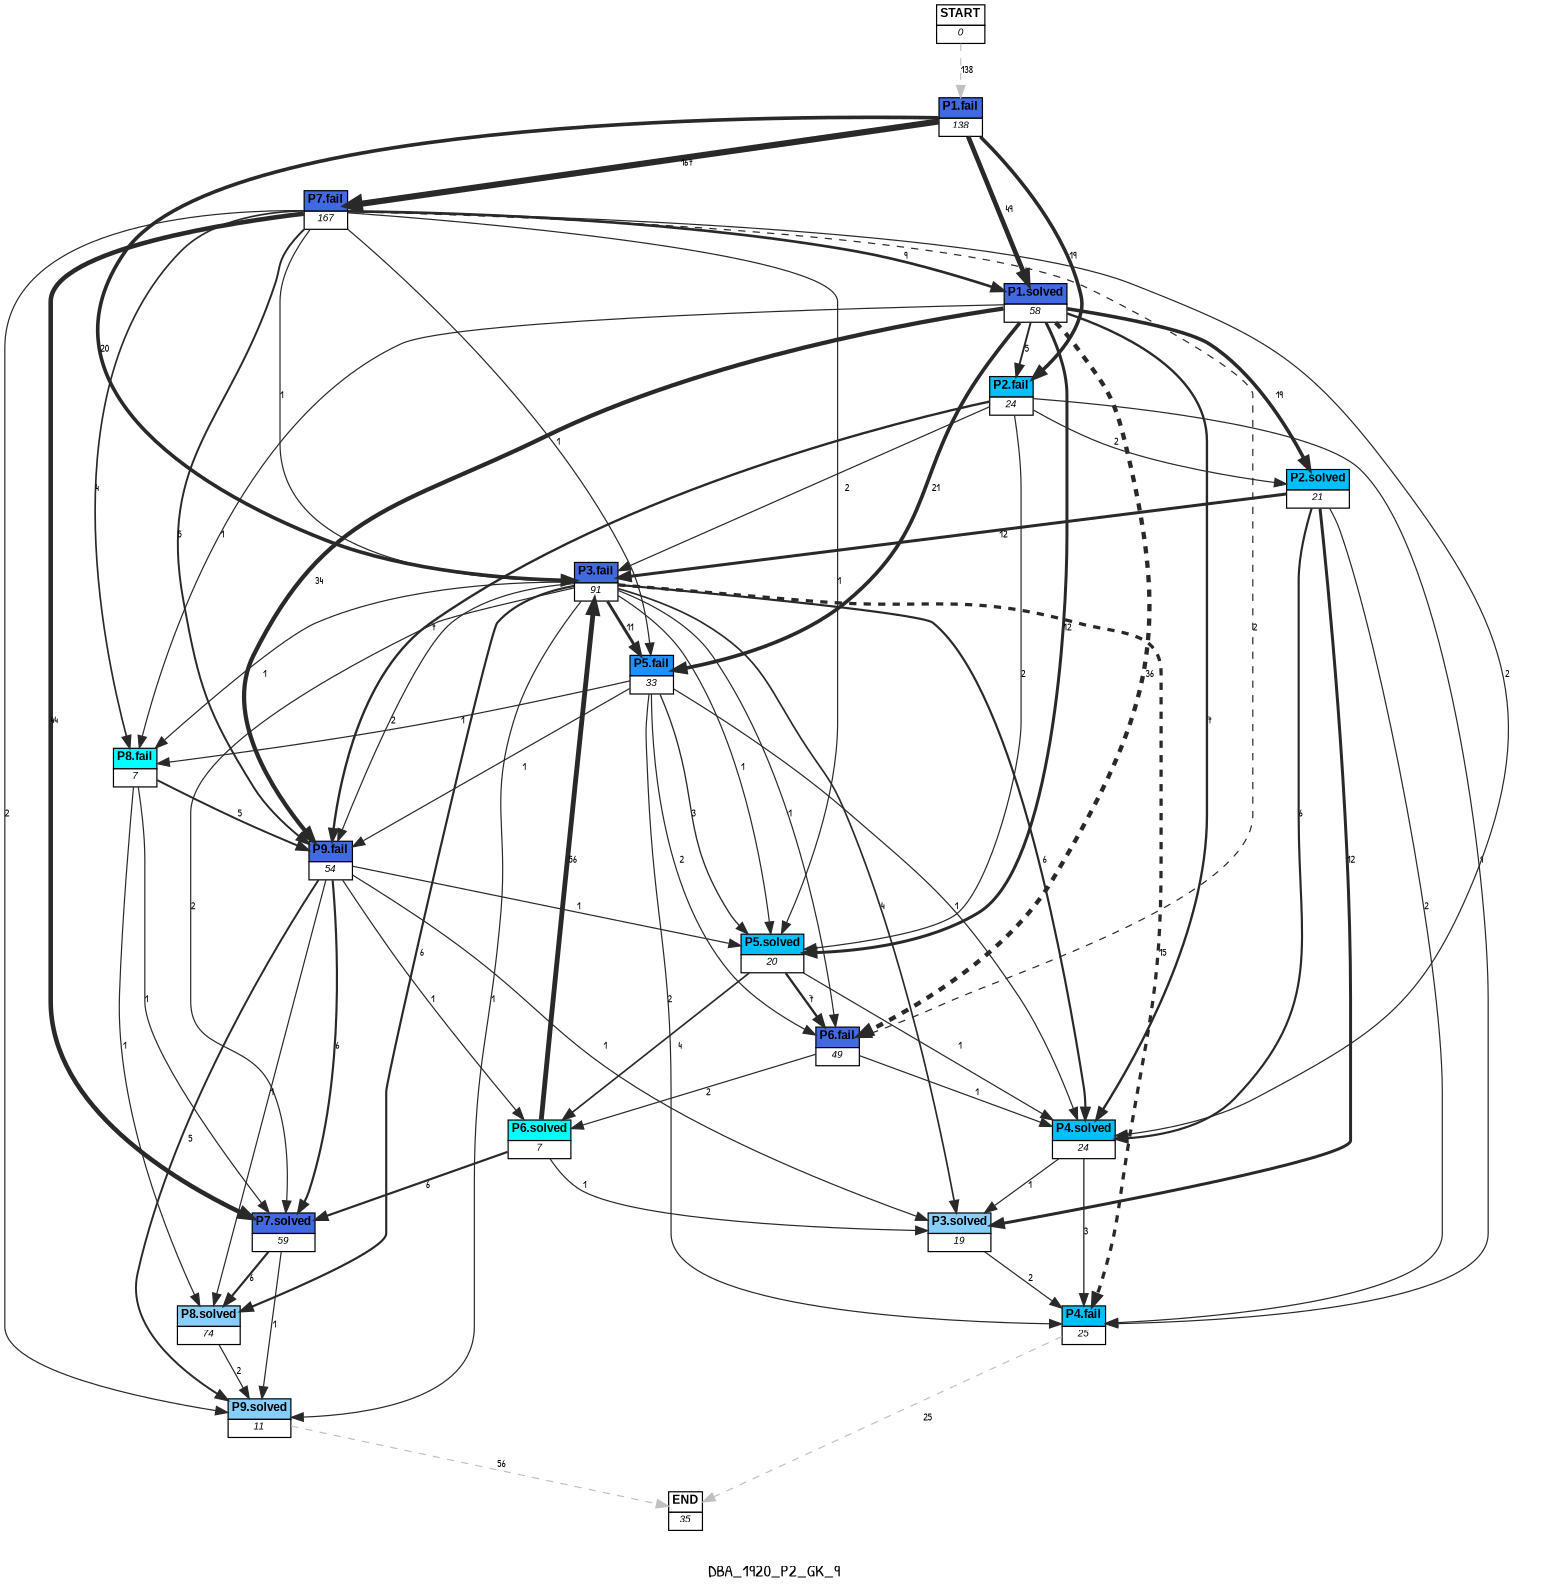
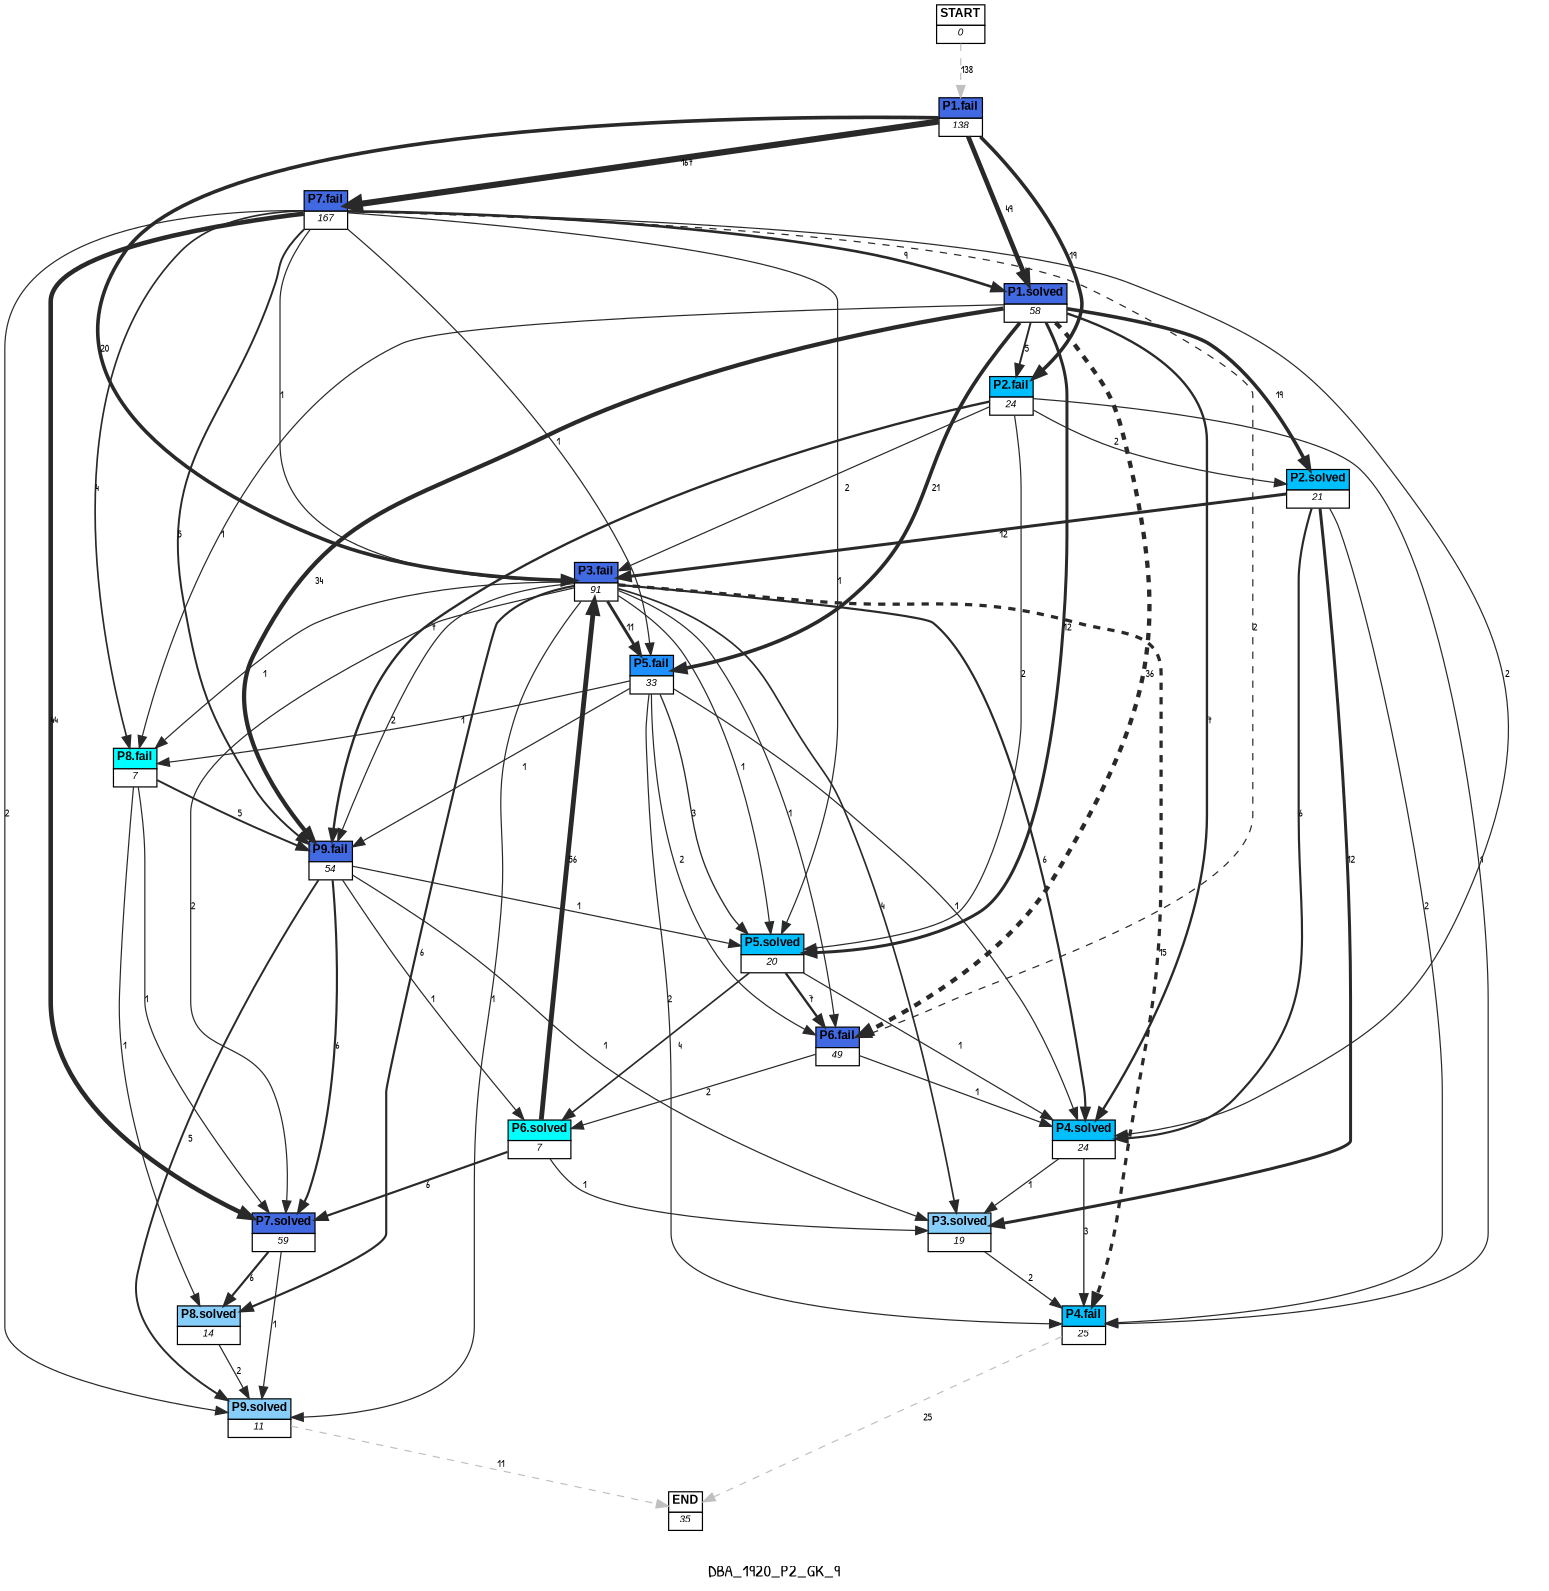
  digraph {
    fontname="Patrick Hand"
    label=DBA_1920_P2_GK_9
    node [fontname="Patrick Hand" shape=plain]
    edge [color=grey16 fontname="Patrick Hand" fontsize=8 labelfloat=false penwidth=1]
    n1 [label=<<table border="0" cellborder="1" cellspacing="0"><tr><td bgcolor="white"><FONT face="Arial" POINT-SIZE="10"><b>START</b></FONT></td></tr><tr><td bgcolor="white"><FONT face="Arial" POINT-SIZE="8"><i>0</i></FONT></td></tr></table>>]
    n2 [label=<<table border="0" cellborder="1" cellspacing="0"><tr><td bgcolor="royalblue"><FONT face="Arial" POINT-SIZE="10"><b>P1.fail</b></FONT></td></tr><tr><td bgcolor="white"><FONT face="Arial" POINT-SIZE="8"><i>138</i></FONT></td></tr></table>>]
    n3 [label=<<table border="0" cellborder="1" cellspacing="0"><tr><td bgcolor="deepskyblue"><FONT face="Arial" POINT-SIZE="10"><b>P2.fail</b></FONT></td></tr><tr><td bgcolor="white"><FONT face="Arial" POINT-SIZE="8"><i>24</i></FONT></td></tr></table>>]
    n4 [label=<<table border="0" cellborder="1" cellspacing="0"><tr><td bgcolor="royalblue"><FONT face="Arial" POINT-SIZE="10"><b>P1.solved</b></FONT></td></tr><tr><td bgcolor="white"><FONT face="Arial" POINT-SIZE="8"><i>58</i></FONT></td></tr></table>>]
    n5 [label=<<table border="0" cellborder="1" cellspacing="0"><tr><td bgcolor="royalblue"><FONT face="Arial" POINT-SIZE="10"><b>P3.fail</b></FONT></td></tr><tr><td bgcolor="white"><FONT face="Arial" POINT-SIZE="8"><i>91</i></FONT></td></tr></table>>]
    n6 [label=<<table border="0" cellborder="1" cellspacing="0"><tr><td bgcolor="royalblue"><FONT face="Arial" POINT-SIZE="10"><b>P7.fail</b></FONT></td></tr><tr><td bgcolor="white"><FONT face="Arial" POINT-SIZE="8"><i>167</i></FONT></td></tr></table>>]
    n7 [label=<<table border="0" cellborder="1" cellspacing="0"><tr><td bgcolor="deepskyblue"><FONT face="Arial" POINT-SIZE="10"><b>P2.solved</b></FONT></td></tr><tr><td bgcolor="white"><FONT face="Arial" POINT-SIZE="8"><i>21</i></FONT></td></tr></table>>]
    n8 [label=<<table border="0" cellborder="1" cellspacing="0"><tr><td bgcolor="deepskyblue"><FONT face="Arial" POINT-SIZE="10"><b>P4.fail</b></FONT></td></tr><tr><td bgcolor="white"><FONT face="Arial" POINT-SIZE="8"><i>25</i></FONT></td></tr></table>>]
    n9 [label=<<table border="0" cellborder="1" cellspacing="0"><tr><td bgcolor="royalblue"><FONT face="Arial" POINT-SIZE="10"><b>P9.fail</b></FONT></td></tr><tr><td bgcolor="white"><FONT face="Arial" POINT-SIZE="8"><i>54</i></FONT></td></tr></table>>]
    n10 [label=<<table border="0" cellborder="1" cellspacing="0"><tr><td bgcolor="deepskyblue"><FONT face="Arial" POINT-SIZE="10"><b>P5.solved</b></FONT></td></tr><tr><td bgcolor="white"><FONT face="Arial" POINT-SIZE="8"><i>20</i></FONT></td></tr></table>>]
    n11 [label=<<table border="0" cellborder="1" cellspacing="0"><tr><td bgcolor="dodgerblue"><FONT face="Arial" POINT-SIZE="10"><b>P5.fail</b></FONT></td></tr><tr><td bgcolor="white"><FONT face="Arial" POINT-SIZE="8"><i>33</i></FONT></td></tr></table>>]
    n12 [label=<<table border="0" cellborder="1" cellspacing="0"><tr><td bgcolor="deepskyblue"><FONT face="Arial" POINT-SIZE="10"><b>P4.solved</b></FONT></td></tr><tr><td bgcolor="white"><FONT face="Arial" POINT-SIZE="8"><i>24</i></FONT></td></tr></table>>]
    n13 [label=<<table border="0" cellborder="1" cellspacing="0"><tr><td bgcolor="royalblue"><FONT face="Arial" POINT-SIZE="10"><b>P6.fail</b></FONT></td></tr><tr><td bgcolor="white"><FONT face="Arial" POINT-SIZE="8"><i>49</i></FONT></td></tr></table>>]
    n14 [label=<<table border="0" cellborder="1" cellspacing="0"><tr><td bgcolor="aqua"><FONT face="Arial" POINT-SIZE="10"><b>P8.fail</b></FONT></td></tr><tr><td bgcolor="white"><FONT face="Arial" POINT-SIZE="8"><i>7</i></FONT></td></tr></table>>]
    n15 [label=<<table border="0" cellborder="1" cellspacing="0"><tr><td bgcolor="lightskyblue"><FONT face="Arial" POINT-SIZE="10"><b>P3.solved</b></FONT></td></tr><tr><td bgcolor="white"><FONT face="Arial" POINT-SIZE="8"><i>19</i></FONT></td></tr></table>>]
    n16 [label=<<table border="0" cellborder="1" cellspacing="0"><tr><td bgcolor="royalblue"><FONT face="Arial" POINT-SIZE="10"><b>P7.solved</b></FONT></td></tr><tr><td bgcolor="white"><FONT face="Arial" POINT-SIZE="8"><i>59</i></FONT></td></tr></table>>]
-   n17 [label=<<table border="0" cellborder="1" cellspacing="0"><tr><td bgcolor="lightskyblue"><FONT face="Arial" POINT-SIZE="10"><b>P8.solved</b></FONT></td></tr><tr><td bgcolor="white"><FONT face="Arial" POINT-SIZE="8"><i>74</i></FONT></td></tr></table>>]
+   n17 [label=<<table border="0" cellborder="1" cellspacing="0"><tr><td bgcolor="lightskyblue"><FONT face="Arial" POINT-SIZE="10"><b>P8.solved</b></FONT></td></tr><tr><td bgcolor="white"><FONT face="Arial" POINT-SIZE="8"><i>14</i></FONT></td></tr></table>>]
    n18 [label=<<table border="0" cellborder="1" cellspacing="0"><tr><td bgcolor="lightskyblue"><FONT face="Arial" POINT-SIZE="10"><b>P9.solved</b></FONT></td></tr><tr><td bgcolor="white"><FONT face="Arial" POINT-SIZE="8"><i>11</i></FONT></td></tr></table>>]
    n19 [label=<<table border="0" cellborder="1" cellspacing="0"><tr><td bgcolor="white"><FONT face="Arial" POINT-SIZE="10"><b>END</b></FONT></td></tr><tr><td bgcolor="white"><FONT face="Arial" POINT-SIZE="8"><i>35</i></FONT></td></tr></table>>]
    n20 [label=<<table border="0" cellborder="1" cellspacing="0"><tr><td bgcolor="aqua"><FONT face="Arial" POINT-SIZE="10"><b>P6.solved</b></FONT></td></tr><tr><td bgcolor="white"><FONT face="Arial" POINT-SIZE="8"><i>7</i></FONT></td></tr></table>>]
    n1 -> n2 [color=grey label=138 style=dashed penwidth=""]
    n2 -> n3 [label=19 penwidth=2.94443897916644]
    n2 -> n4 [label=49 penwidth=3.89182029811063]
    n2 -> n5 [label=20 penwidth=2.99573227355399]
    n2 -> n6 [label=167 penwidth=5.11799381241676]
    n3 -> n5 [label=2]
    n3 -> n7 [label=2]
    n3 -> n8 [label=1]
    n3 -> n9 [label=7 penwidth=1.94591014905531]
    n3 -> n10 [label=2]
    n4 -> n3 [label=5 penwidth=1.6094379124341]
    n4 -> n7 [label=19 penwidth=2.94443897916644]
    n4 -> n9 [label=34 penwidth=3.52636052461616]
    n4 -> n10 [label=12 penwidth=2.484906649788]
    n4 -> n11 [label=21 penwidth=3.04452243772342]
    n4 -> n12 [label=7 penwidth=1.94591014905531]
    n4 -> n13 [label=36 penwidth=3.58351893845611 style=dashed]
    n4 -> n14 [label=1]
    n5 -> n8 [label=15 penwidth=2.70805020110221 style=dashed]
    n5 -> n9 [label=2]
    n5 -> n10 [label=1]
    n5 -> n11 [label=11 penwidth=2.39789527279837]
    n5 -> n12 [label=6 penwidth=1.79175946922805]
    n5 -> n13 [label=1]
    n5 -> n14 [label=1]
    n5 -> n15 [label=4 penwidth=1.38629436111989]
    n5 -> n16 [label=2]
    n5 -> n17 [label=6 penwidth=1.79175946922805]
    n5 -> n18 [label=1]
    n6 -> n4 [label=9 penwidth=2.19722457733622]
    n6 -> n5 [label=1]
    n6 -> n9 [label=5 penwidth=1.6094379124341]
    n6 -> n10 [label=1]
    n6 -> n11 [label=1]
    n6 -> n12 [label=2]
    n6 -> n13 [label=2 style=dashed]
    n6 -> n14 [label=4 penwidth=1.38629436111989]
    n6 -> n16 [label=44 penwidth=3.78418963391826]
    n6 -> n18 [label=2]
    n7 -> n5 [label=12 penwidth=2.484906649788]
    n7 -> n8 [label=2]
    n7 -> n12 [label=6 penwidth=1.79175946922805]
    n7 -> n15 [label=12 penwidth=2.484906649788]
    n8 -> n19 [color=grey label=25 style=dashed penwidth=""]
    n9 -> n10 [label=1]
    n9 -> n15 [label=1]
    n9 -> n16 [label=6 penwidth=1.79175946922805]
-   n9 -> n17 [label=1]
    n9 -> n18 [label=5 penwidth=1.6094379124341]
    n9 -> n20 [label=1]
    n10 -> n12 [label=1]
    n10 -> n13 [label=7 penwidth=1.94591014905531]
    n10 -> n20 [label=4 penwidth=1.38629436111989]
    n11 -> n8 [label=2]
    n11 -> n9 [label=1]
    n11 -> n10 [label=3 penwidth=1.09861228866811]
    n11 -> n12 [label=1]
    n11 -> n13 [label=2]
    n11 -> n14 [label=1]
    n12 -> n8 [label=3 penwidth=1.09861228866811]
    n12 -> n15 [label=1]
    n13 -> n12 [label=1]
    n13 -> n20 [label=2]
    n14 -> n9 [label=5 penwidth=1.6094379124341]
    n14 -> n16 [label=1]
    n14 -> n17 [label=1]
    n15 -> n8 [label=2]
    n16 -> n17 [label=6 penwidth=1.79175946922805]
    n16 -> n18 [label=1]
    n17 -> n18 [label=2]
-   n18 -> n19 [color=grey label=56 style=dashed penwidth=""]
+   n18 -> n19 [color=grey label=11 style=dashed penwidth=""]
    n20 -> n5 [label=56 penwidth=4.02535169073515]
    n20 -> n15 [label=1]
    n20 -> n16 [label=6 penwidth=1.79175946922805]
  }
